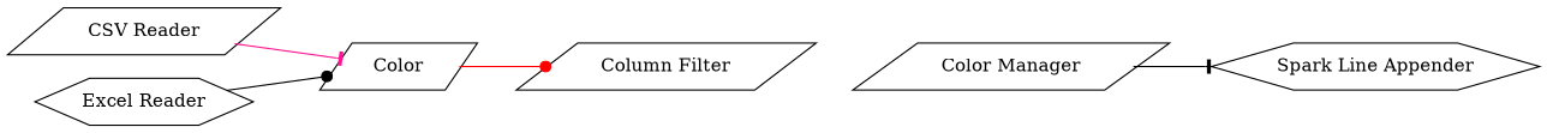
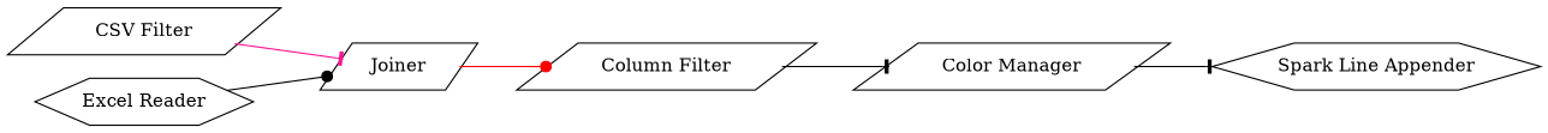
  digraph {
    rankdir=LR
    node [shape=parallelogram]
    edge [arrowhead=tee color=black]
-   n1 [label="CSV Reader"]
-   n2 [label=Color]
+   n1 [label="CSV Filter"]
+   n2 [label=Joiner]
    n3 [label="Column Filter"]
    n4 [label="Excel Reader" shape=hexagon]
    n5 [label="Color Manager"]
    n6 [label="Spark Line Appender" shape=hexagon]
    n1 -> n2 [color=deeppink]
    n2 -> n3 [arrowhead=dot color=red]
+   n3 -> n5
    n4 -> n2 [arrowhead=dot]
    n5 -> n6
  }
